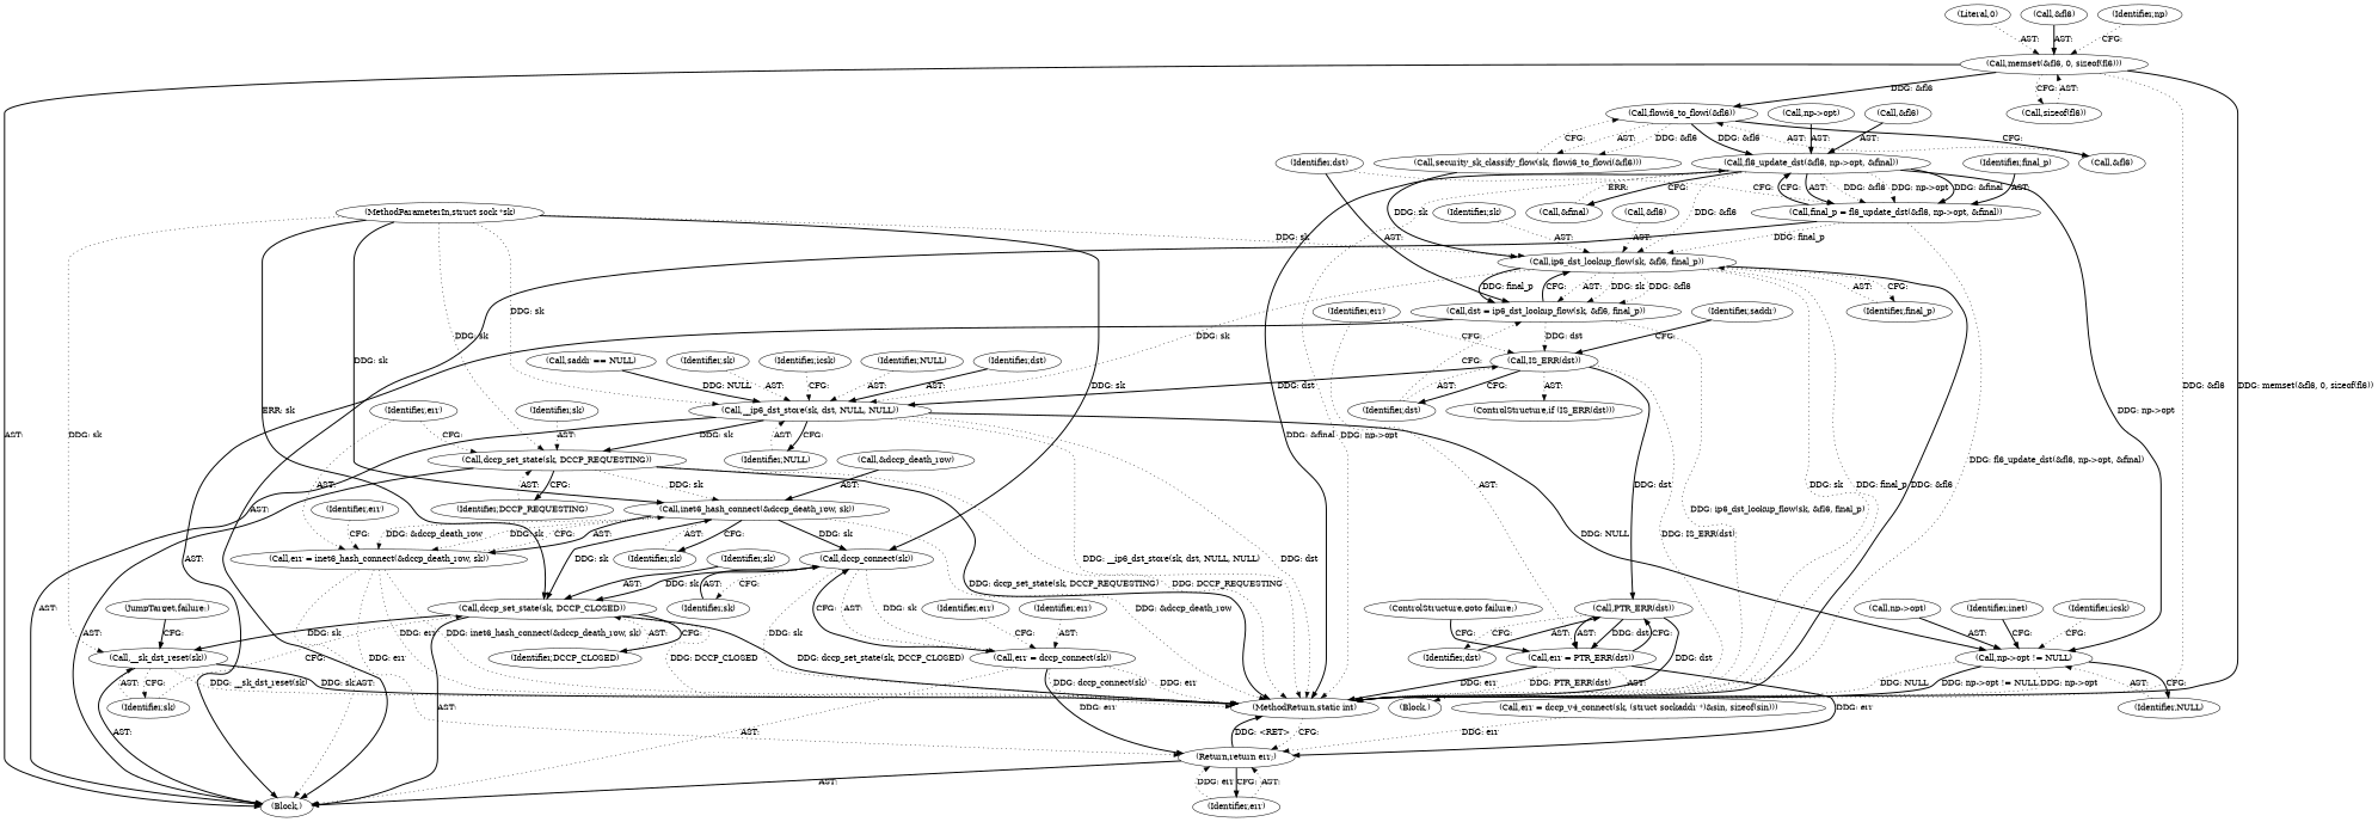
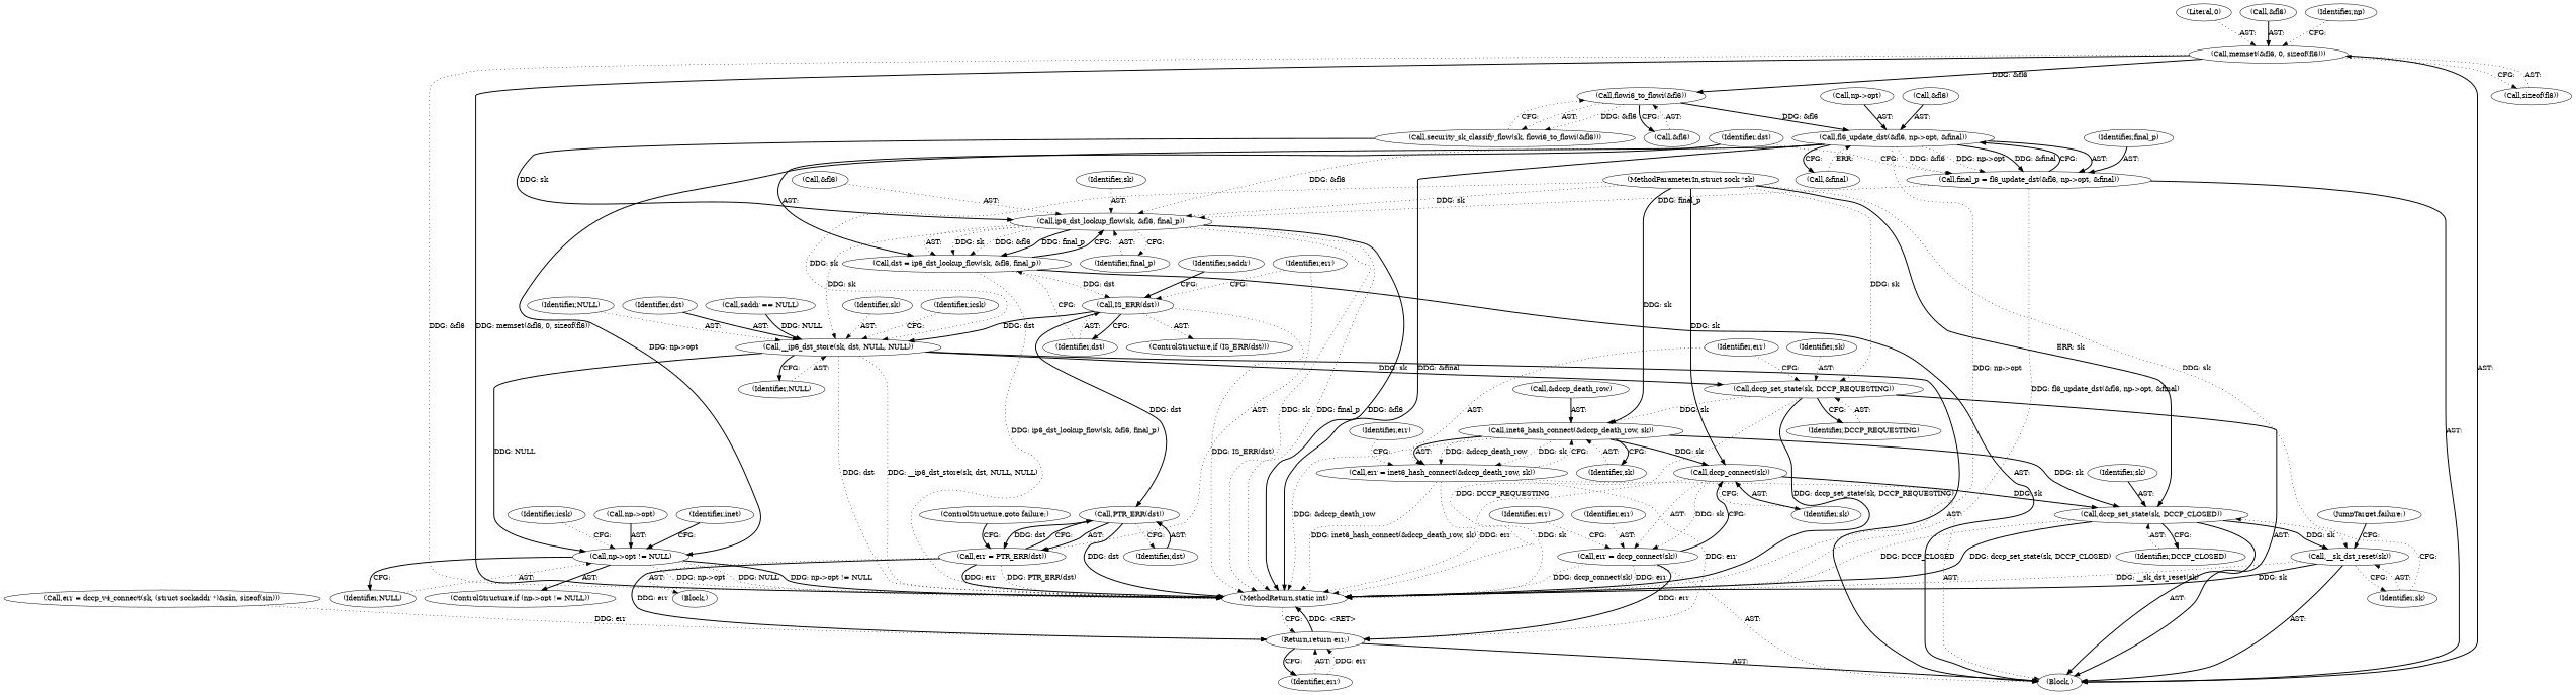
  digraph {
    edge [style=dotted]
    n1 [label="(Call,fl6_update_dst(&fl6, np->opt, &final))"]
    n2 [label="(Call,final_p = fl6_update_dst(&fl6, np->opt, &final))"]
    n3 [label="(Call,ip6_dst_lookup_flow(sk, &fl6, final_p))"]
    n4 [label="(Call,np->opt != NULL)"]
    n5 [label="(Call,&final)"]
    n6 [label="(MethodReturn,static int)"]
    n7 [label="(Block,)"]
    n8 [label="(Call,dst = ip6_dst_lookup_flow(sk, &fl6, final_p))"]
    n9 [label="(Call,__ip6_dst_store(sk, dst, NULL, NULL))"]
    n10 [label="(Identifier,final_p)"]
    n11 [label="(Identifier,NULL)"]
+   n12 [label="(ControlStructure,if (np->opt != NULL))"]
    n13 [label="(Return,return err;)"]
    n14 [label="(Call,flowi6_to_flowi(&fl6))"]
    n15 [label="(Call,security_sk_classify_flow(sk, flowi6_to_flowi(&fl6)))"]
    n16 [label="(Call,&fl6)"]
    n17 [label="(Call,memset(&fl6, 0, sizeof(fl6)))"]
    n18 [label="(Call,sizeof(fl6))"]
    n19 [label="(Call,IS_ERR(dst))"]
    n20 [label="(Call,dccp_set_state(sk, DCCP_REQUESTING))"]
    n21 [label="(Identifier,NULL)"]
    n22 [label="(Call,PTR_ERR(dst))"]
    n23 [label="(ControlStructure,if (IS_ERR(dst)))"]
    n24 [label="(Identifier,dst)"]
    n25 [label="(Call,err = PTR_ERR(dst))"]
    n26 [label="(Identifier,dst)"]
    n27 [label="(Block,)"]
    n28 [label="(Identifier,err)"]
    n29 [label="(Call,inet6_hash_connect(&dccp_death_row, sk))"]
    n30 [label="(Identifier,DCCP_REQUESTING)"]
    n31 [label="(Call,err = inet6_hash_connect(&dccp_death_row, sk))"]
    n32 [label="(Call,dccp_connect(sk))"]
    n33 [label="(Call,dccp_set_state(sk, DCCP_CLOSED))"]
    n34 [label="(Identifier,sk)"]
    n35 [label="(Call,err = dccp_connect(sk))"]
    n36 [label="(Identifier,sk)"]
    n37 [label="(Call,__sk_dst_reset(sk))"]
    n38 [label="(Identifier,DCCP_CLOSED)"]
    n39 [label="(Identifier,sk)"]
    n40 [label="(Call,&dccp_death_row)"]
    n41 [label="(Identifier,err)"]
    n42 [label="(Call,np->opt)"]
    n43 [label="(Identifier,err)"]
    n44 [label="(MethodParameterIn,struct sock *sk)"]
    n45 [label="(Literal,0)"]
    n46 [label="(ControlStructure,goto failure;)"]
    n47 [label="(Call,&fl6)"]
    n48 [label="(Identifier,err)"]
    n49 [label="(Identifier,icsk)"]
    n50 [label="(Identifier,err)"]
    n51 [label="(Identifier,sk)"]
    n52 [label="(Call,&fl6)"]
    n53 [label="(Identifier,sk)"]
    n54 [label="(Call,np->opt)"]
    n55 [label="(Identifier,sk)"]
    n56 [label="(Call,&fl6)"]
    n57 [label="(Identifier,err)"]
    n58 [label="(Identifier,icsk)"]
    n59 [label="(Identifier,inet)"]
    n60 [label="(Identifier,saddr)"]
    n61 [label="(Identifier,np)"]
    n62 [label="(Call,err = dccp_v4_connect(sk, (struct sockaddr *)&sin, sizeof(sin)))"]
    n63 [label="(Identifier,dst)"]
    n64 [label="(JumpTarget,failure:)"]
    n65 [label="(Identifier,NULL)"]
    n66 [label="(Identifier,final_p)"]
    n67 [label="(Identifier,sk)"]
    n68 [label="(Identifier,dst)"]
    n69 [label="(Call,saddr == NULL)"]
    n1 -> n2 [label="AST: " style=bold]
    n1 -> n2 [label="DDG: &fl6"]
    n1 -> n2 [label="DDG: np->opt"]
    n1 -> n2 [label="DDG: &final" style=bold]
    n1 -> n3 [label="DDG: &fl6"]
    n1 -> n4 [label="DDG: np->opt" style=bold]
    n1 -> n5 [label="CFG: " style=bold]
    n1 -> n6 [label="DDG: &final" style=bold]
    n1 -> n6 [label="DDG: np->opt"]
    n2 -> n1 [label="CFG: " style=bold]
    n2 -> n3 [label="DDG: final_p"]
    n2 -> n6 [label="DDG: fl6_update_dst(&fl6, np->opt, &final)"]
    n2 -> n7 [label="AST: " style=bold]
    n3 -> n6 [label="DDG: sk"]
    n3 -> n6 [label="DDG: final_p"]
    n3 -> n6 [label="DDG: &fl6" style=bold]
    n3 -> n8 [label="AST: "]
    n3 -> n8 [label="DDG: sk"]
    n3 -> n8 [label="DDG: &fl6"]
    n3 -> n8 [label="DDG: final_p" style=bold]
    n3 -> n9 [label="DDG: sk"]
    n3 -> n10 [label="CFG: "]
    n4 -> n6 [label="DDG: NULL"]
    n4 -> n6 [label="DDG: np->opt != NULL" style=bold]
    n4 -> n6 [label="DDG: np->opt"]
    n4 -> n11 [label="CFG: " style=bold]
+   n4 -> n12 [label="AST: " style=bold]
    n5 -> n1 [label="ERR: "]
    n6 -> n13 [label="CFG: "]
    n8 -> n3 [label="CFG: " style=bold]
    n8 -> n6 [label="DDG: ip6_dst_lookup_flow(sk, &fl6, final_p)"]
    n8 -> n7 [label="AST: " style=bold]
    n8 -> n19 [label="DDG: dst"]
    n9 -> n4 [label="DDG: NULL" style=bold]
    n9 -> n6 [label="DDG: __ip6_dst_store(sk, dst, NULL, NULL)"]
    n9 -> n6 [label="DDG: dst"]
    n9 -> n7 [label="AST: " style=bold]
    n9 -> n20 [label="DDG: sk" style=bold]
    n9 -> n21 [label="CFG: " style=bold]
    n10 -> n3 [label="AST: "]
    n11 -> n4 [label="AST: "]
    n13 -> n6 [label="DDG: <RET>" style=bold]
    n13 -> n7 [label="AST: " style=bold]
    n13 -> n28 [label="CFG: " style=bold]
    n14 -> n1 [label="DDG: &fl6" style=bold]
    n14 -> n15 [label="AST: "]
    n14 -> n15 [label="DDG: &fl6"]
    n14 -> n16 [label="CFG: " style=bold]
    n15 -> n3 [label="DDG: sk" style=bold]
    n15 -> n14 [label="CFG: "]
    n16 -> n14 [label="AST: "]
    n17 -> n6 [label="DDG: &fl6"]
    n17 -> n6 [label="DDG: memset(&fl6, 0, sizeof(fl6))" style=bold]
    n17 -> n7 [label="AST: " style=bold]
    n17 -> n14 [label="DDG: &fl6" style=bold]
    n17 -> n18 [label="CFG: "]
    n18 -> n17 [label="AST: "]
    n19 -> n6 [label="DDG: IS_ERR(dst)"]
    n19 -> n9 [label="DDG: dst" style=bold]
    n19 -> n22 [label="DDG: dst" style=bold]
    n19 -> n23 [label="AST: "]
    n19 -> n24 [label="CFG: " style=bold]
    n20 -> n6 [label="DDG: dccp_set_state(sk, DCCP_REQUESTING)" style=bold]
    n20 -> n6 [label="DDG: DCCP_REQUESTING"]
    n20 -> n7 [label="AST: " style=bold]
    n20 -> n29 [label="DDG: sk"]
    n20 -> n30 [label="CFG: " style=bold]
    n21 -> n9 [label="AST: "]
    n22 -> n6 [label="DDG: dst" style=bold]
    n22 -> n25 [label="AST: " style=bold]
    n22 -> n25 [label="DDG: dst" style=bold]
    n22 -> n26 [label="CFG: "]
    n24 -> n8 [label="CFG: "]
    n24 -> n19 [label="AST: "]
    n25 -> n6 [label="DDG: err" style=bold]
    n25 -> n6 [label="DDG: PTR_ERR(dst)"]
    n25 -> n13 [label="DDG: err" style=bold]
    n25 -> n22 [label="CFG: " style=bold]
    n25 -> n27 [label="AST: "]
    n26 -> n22 [label="AST: " style=bold]
    n28 -> n13 [label="AST: "]
    n28 -> n13 [label="DDG: err"]
    n29 -> n6 [label="DDG: &dccp_death_row"]
    n29 -> n31 [label="AST: " style=bold]
    n29 -> n31 [label="DDG: &dccp_death_row"]
    n29 -> n31 [label="DDG: sk"]
    n29 -> n32 [label="DDG: sk" style=bold]
    n29 -> n33 [label="DDG: sk" style=bold]
    n29 -> n34 [label="CFG: " style=bold]
    n30 -> n20 [label="AST: "]
    n31 -> n6 [label="DDG: err"]
    n31 -> n6 [label="DDG: inet6_hash_connect(&dccp_death_row, sk)"]
    n31 -> n7 [label="AST: "]
    n31 -> n13 [label="DDG: err"]
    n31 -> n29 [label="CFG: "]
    n32 -> n6 [label="DDG: sk"]
    n32 -> n33 [label="DDG: sk" style=bold]
    n32 -> n35 [label="AST: "]
    n32 -> n35 [label="DDG: sk"]
    n32 -> n36 [label="CFG: "]
    n33 -> n6 [label="DDG: DCCP_CLOSED"]
    n33 -> n6 [label="DDG: dccp_set_state(sk, DCCP_CLOSED)" style=bold]
    n33 -> n7 [label="AST: " style=bold]
    n33 -> n37 [label="DDG: sk" style=bold]
    n33 -> n38 [label="CFG: " style=bold]
    n34 -> n29 [label="AST: "]
    n35 -> n6 [label="DDG: dccp_connect(sk)"]
    n35 -> n6 [label="DDG: err"]
    n35 -> n7 [label="AST: "]
    n35 -> n13 [label="DDG: err" style=bold]
    n35 -> n32 [label="CFG: " style=bold]
    n36 -> n32 [label="AST: " style=bold]
    n37 -> n6 [label="DDG: __sk_dst_reset(sk)"]
    n37 -> n6 [label="DDG: sk" style=bold]
    n37 -> n7 [label="AST: " style=bold]
    n37 -> n39 [label="CFG: "]
    n38 -> n33 [label="AST: "]
    n39 -> n33 [label="CFG: "]
    n39 -> n37 [label="AST: "]
    n40 -> n29 [label="AST: " style=bold]
    n41 -> n35 [label="CFG: "]
    n42 -> n1 [label="AST: " style=bold]
    n43 -> n31 [label="CFG: "]
    n44 -> n3 [label="DDG: sk"]
    n44 -> n9 [label="DDG: sk"]
    n44 -> n20 [label="DDG: sk"]
    n44 -> n29 [label="DDG: sk" style=bold]
    n44 -> n32 [label="DDG: sk" style=bold]
    n44 -> n33 [label="ERR: sk" style=bold]
    n44 -> n37 [label="DDG: sk"]
    n45 -> n17 [label="AST: "]
    n46 -> n25 [label="CFG: " style=bold]
    n47 -> n1 [label="AST: " style=bold]
    n48 -> n20 [label="CFG: "]
    n48 -> n31 [label="AST: "]
    n49 -> n4 [label="CFG: "]
    n50 -> n35 [label="AST: "]
    n51 -> n20 [label="AST: "]
    n52 -> n3 [label="AST: "]
    n53 -> n33 [label="AST: " style=bold]
    n54 -> n4 [label="AST: " style=bold]
    n55 -> n9 [label="AST: "]
    n56 -> n17 [label="AST: " style=bold]
    n57 -> n19 [label="CFG: "]
    n57 -> n25 [label="AST: "]
    n58 -> n9 [label="CFG: "]
    n59 -> n4 [label="CFG: " style=bold]
    n60 -> n19 [label="CFG: " style=bold]
    n61 -> n17 [label="CFG: "]
    n62 -> n13 [label="DDG: err"]
    n63 -> n2 [label="CFG: "]
    n63 -> n8 [label="AST: " style=bold]
    n64 -> n37 [label="CFG: " style=bold]
    n65 -> n9 [label="AST: "]
    n66 -> n2 [label="AST: " style=bold]
    n67 -> n3 [label="AST: "]
    n68 -> n9 [label="AST: " style=bold]
    n69 -> n9 [label="DDG: NULL" style=bold]
  }
